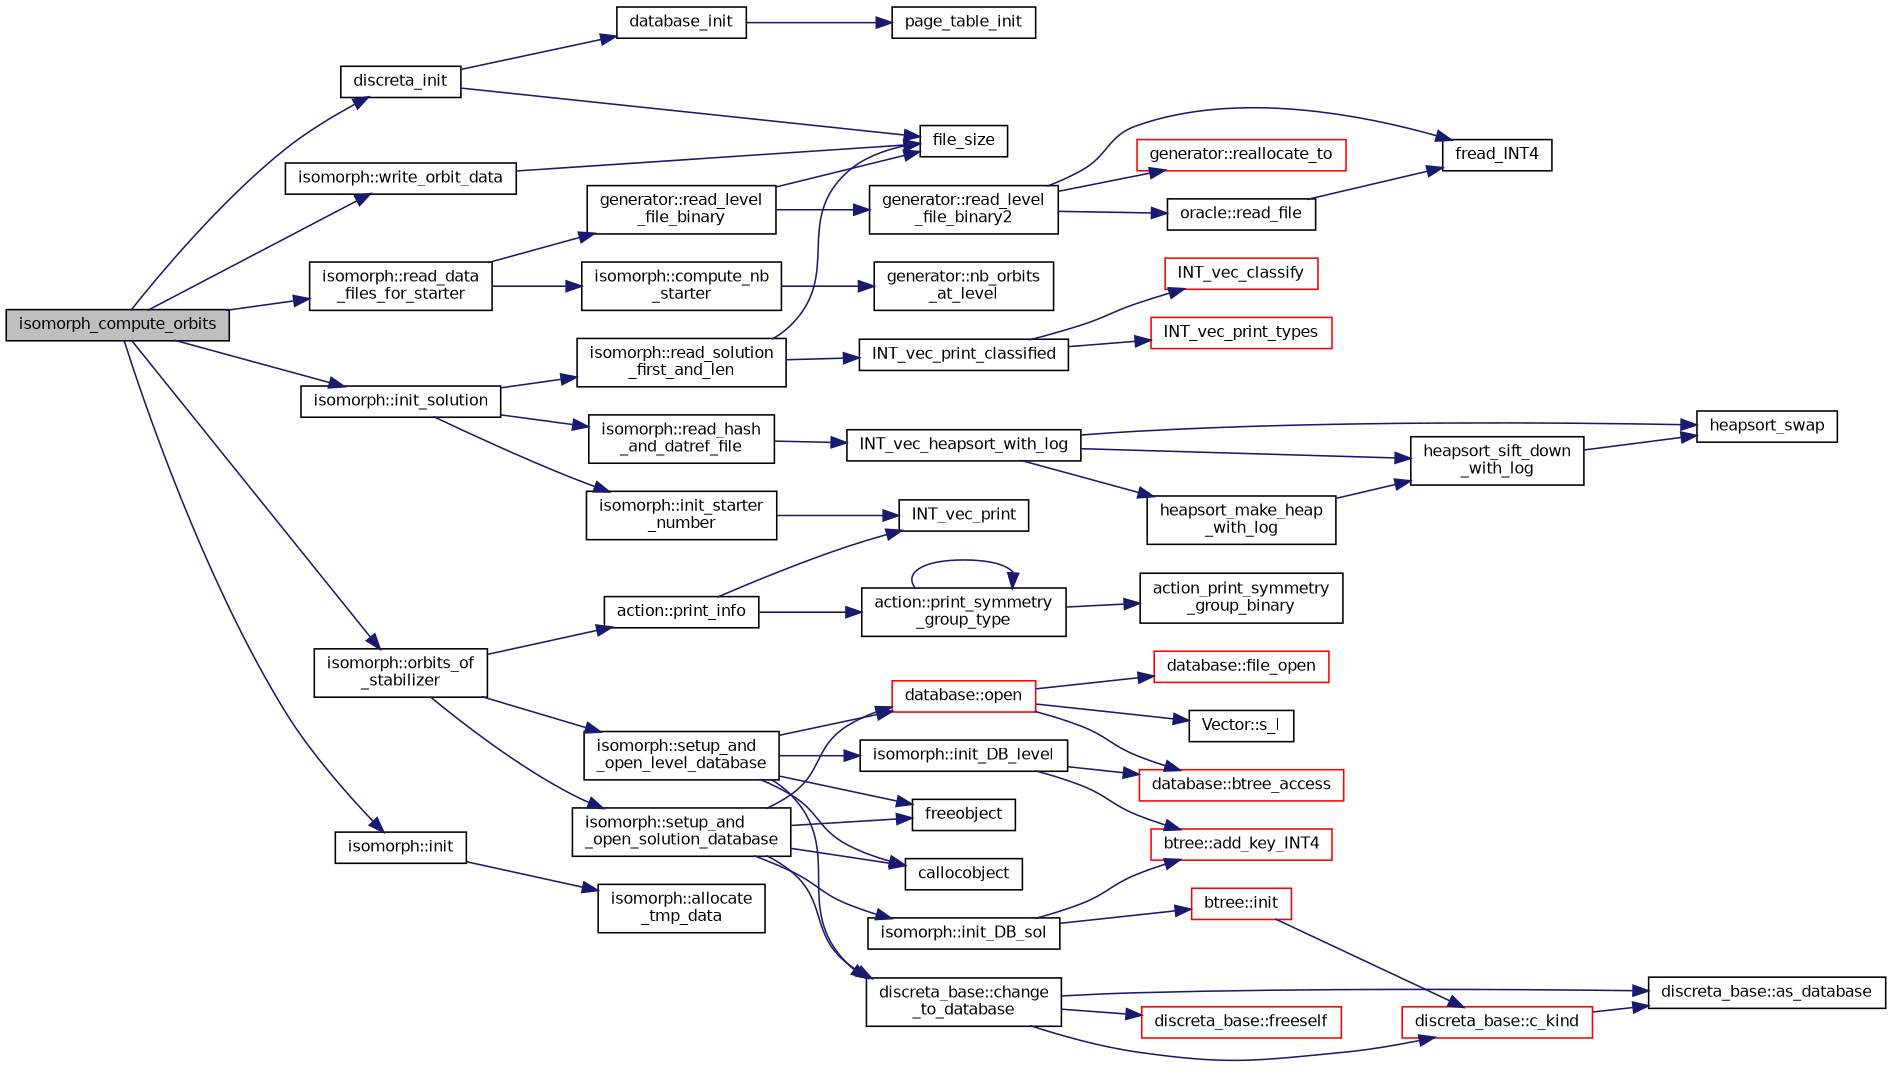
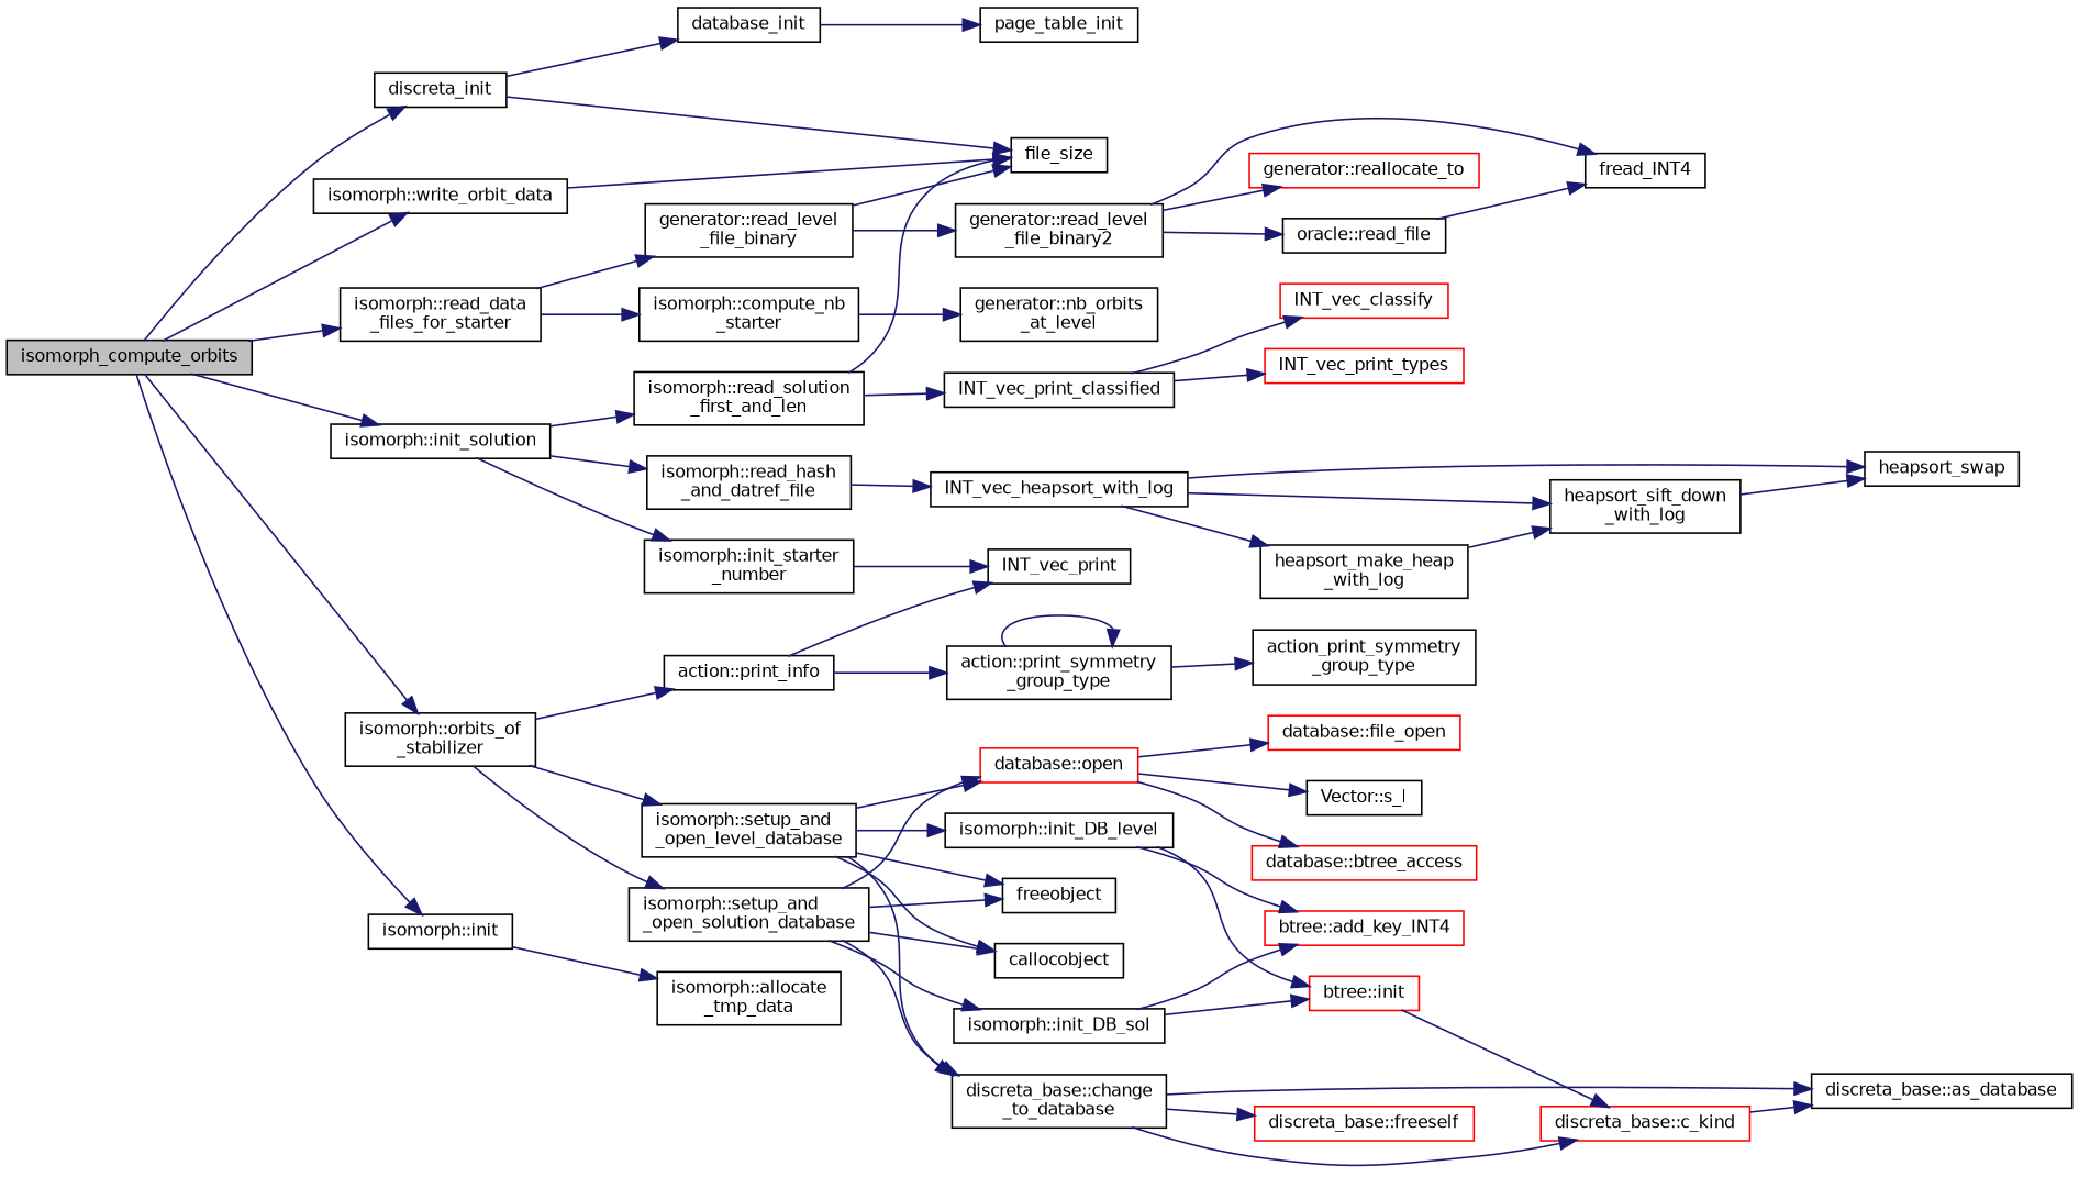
  digraph {
    rankdir=LR
    node [color=black fillcolor=white fontname=Helvetica fontsize=10 shape=record style=filled]
    edge [color=midnightblue fontname=Helvetica fontsize=10 labelfontname=Helvetica labelfontsize=10 style=solid]
    n1 [fillcolor=grey75 fontcolor=black height=0.2 label=isomorph_compute_orbits width=0.4]
    n2 [height=0.2 label=discreta_init width=0.4]
    n3 [height=0.2 label="isomorph::init" width=0.4]
    n4 [height=0.2 label="isomorph::read_data\l_files_for_starter" width=0.4]
    n5 [height=0.2 label="isomorph::init_solution" width=0.4]
    n6 [height=0.2 label="isomorph::orbits_of\l_stabilizer" width=0.4]
    n7 [height=0.2 label="isomorph::write_orbit_data" width=0.4]
    n8 [height=0.2 label=file_size width=0.4]
    n9 [height=0.2 label=database_init width=0.4]
    n10 [height=0.2 label="isomorph::allocate\l_tmp_data" width=0.4]
    n11 [height=0.2 label="generator::read_level\l_file_binary" width=0.4]
    n12 [height=0.2 label="isomorph::compute_nb\l_starter" width=0.4]
    n13 [height=0.2 label="isomorph::read_solution\l_first_and_len" width=0.4]
    n14 [height=0.2 label="isomorph::init_starter\l_number" width=0.4]
    n15 [height=0.2 label="isomorph::read_hash\l_and_datref_file" width=0.4]
    n16 [height=0.2 label="action::print_info" width=0.4]
    n17 [height=0.2 label="isomorph::setup_and\l_open_solution_database" width=0.4]
    n18 [height=0.2 label="isomorph::setup_and\l_open_level_database" width=0.4]
    n19 [height=0.2 label=page_table_init width=0.4]
    n20 [height=0.2 label="generator::read_level\l_file_binary2" width=0.4]
    n21 [height=0.2 label="generator::nb_orbits\l_at_level" width=0.4]
    n22 [height=0.2 label=fread_INT4 width=0.4]
    n23 [color=red height=0.2 label="generator::reallocate_to" width=0.4]
    n24 [height=0.2 label="oracle::read_file" width=0.4]
    n25 [height=0.2 label=INT_vec_print_classified width=0.4]
    n26 [height=0.2 label=INT_vec_print width=0.4]
    n27 [height=0.2 label=INT_vec_heapsort_with_log width=0.4]
    n28 [color=red height=0.2 label=INT_vec_classify width=0.4]
    n29 [color=red height=0.2 label=INT_vec_print_types width=0.4]
    n30 [height=0.2 label="heapsort_make_heap\l_with_log" width=0.4]
    n31 [height=0.2 label="heapsort_sift_down\l_with_log" width=0.4]
    n32 [height=0.2 label=heapsort_swap width=0.4]
    n33 [height=0.2 label="action::print_symmetry\l_group_type" width=0.4]
    n34 [height=0.2 label=freeobject width=0.4]
    n35 [height=0.2 label=callocobject width=0.4]
    n36 [height=0.2 label="discreta_base::change\l_to_database" width=0.4]
    n37 [height=0.2 label="isomorph::init_DB_sol" width=0.4]
    n38 [color=red height=0.2 label="database::open" width=0.4]
    n39 [height=0.2 label="isomorph::init_DB_level" width=0.4]
-   n40 [height=0.2 label="action_print_symmetry\l_group_binary" width=0.4]
+   n40 [height=0.2 label="action_print_symmetry\l_group_type" width=0.4]
    n41 [color=red height=0.2 label="discreta_base::freeself" width=0.4]
    n42 [color=red height=0.2 label="discreta_base::c_kind" width=0.4]
    n43 [height=0.2 label="discreta_base::as_database" width=0.4]
    n44 [color=red height=0.2 label="btree::init" width=0.4]
    n45 [color=red height=0.2 label="btree::add_key_INT4" width=0.4]
    n46 [color=red height=0.2 label="database::file_open" width=0.4]
    n47 [color=red height=0.2 label="database::btree_access" width=0.4]
    n48 [height=0.2 label="Vector::s_l" width=0.4]
    n1 -> n2
    n1 -> n3
    n1 -> n4
    n1 -> n5
    n1 -> n6
    n1 -> n7
    n2 -> n8
    n2 -> n9
    n3 -> n10
    n4 -> n11
    n4 -> n12
    n5 -> n13
    n5 -> n14
    n5 -> n15
    n6 -> n16
    n6 -> n17
    n6 -> n18
    n7 -> n8
    n9 -> n19
    n11 -> n8
    n11 -> n20
    n12 -> n21
    n13 -> n8
    n13 -> n25
    n14 -> n26
    n15 -> n27
    n16 -> n26
    n16 -> n33
    n17 -> n34
    n17 -> n35
    n17 -> n36
    n17 -> n37
    n17 -> n38
    n18 -> n34
    n18 -> n35
    n18 -> n36
    n18 -> n38
    n18 -> n39
    n20 -> n22
    n20 -> n23
    n20 -> n24
    n24 -> n22
    n25 -> n28
    n25 -> n29
    n27 -> n30
    n27 -> n31
    n27 -> n32
    n30 -> n31
    n31 -> n32
    n33 -> n33
    n33 -> n40
    n36 -> n41
    n36 -> n42
    n36 -> n43
    n37 -> n44
    n37 -> n45
    n38 -> n46
    n38 -> n47
    n38 -> n48
-   n39 -> n47
+   n39 -> n44
    n39 -> n45
    n42 -> n43
    n44 -> n42
  }
